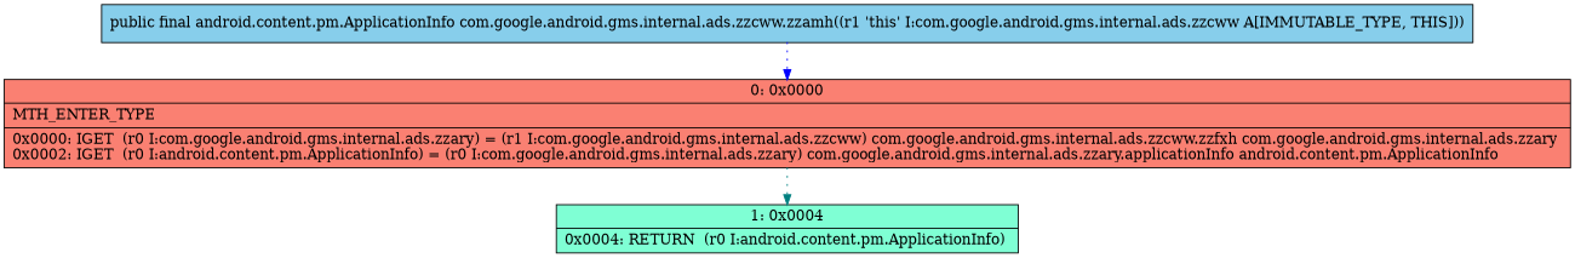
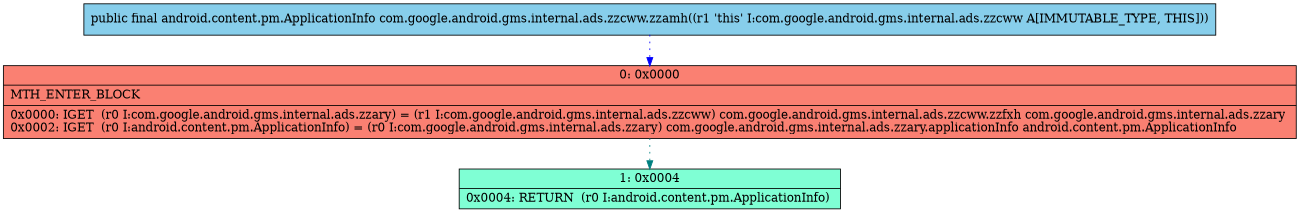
  digraph {
    node [shape=record style=filled]
    edge [style=dotted]
-   n1 [label="{0\:\ 0x0000|MTH_ENTER_TYPE\l|0x0000: IGET  (r0 I:com.google.android.gms.internal.ads.zzary) = (r1 I:com.google.android.gms.internal.ads.zzcww) com.google.android.gms.internal.ads.zzcww.zzfxh com.google.android.gms.internal.ads.zzary \l0x0002: IGET  (r0 I:android.content.pm.ApplicationInfo) = (r0 I:com.google.android.gms.internal.ads.zzary) com.google.android.gms.internal.ads.zzary.applicationInfo android.content.pm.ApplicationInfo \l}" fillcolor=salmon]
+   n1 [label="{0\:\ 0x0000|MTH_ENTER_BLOCK\l|0x0000: IGET  (r0 I:com.google.android.gms.internal.ads.zzary) = (r1 I:com.google.android.gms.internal.ads.zzcww) com.google.android.gms.internal.ads.zzcww.zzfxh com.google.android.gms.internal.ads.zzary \l0x0002: IGET  (r0 I:android.content.pm.ApplicationInfo) = (r0 I:com.google.android.gms.internal.ads.zzary) com.google.android.gms.internal.ads.zzary.applicationInfo android.content.pm.ApplicationInfo \l}" fillcolor=salmon]
    n2 [label="{1\:\ 0x0004|0x0004: RETURN  (r0 I:android.content.pm.ApplicationInfo) \l}" fillcolor=aquamarine]
    n3 [label="{public final android.content.pm.ApplicationInfo com.google.android.gms.internal.ads.zzcww.zzamh((r1 'this' I:com.google.android.gms.internal.ads.zzcww A[IMMUTABLE_TYPE, THIS])) }" fillcolor=skyblue]
    n1 -> n2 [color=teal]
    n3 -> n1 [color=blue]
  }
